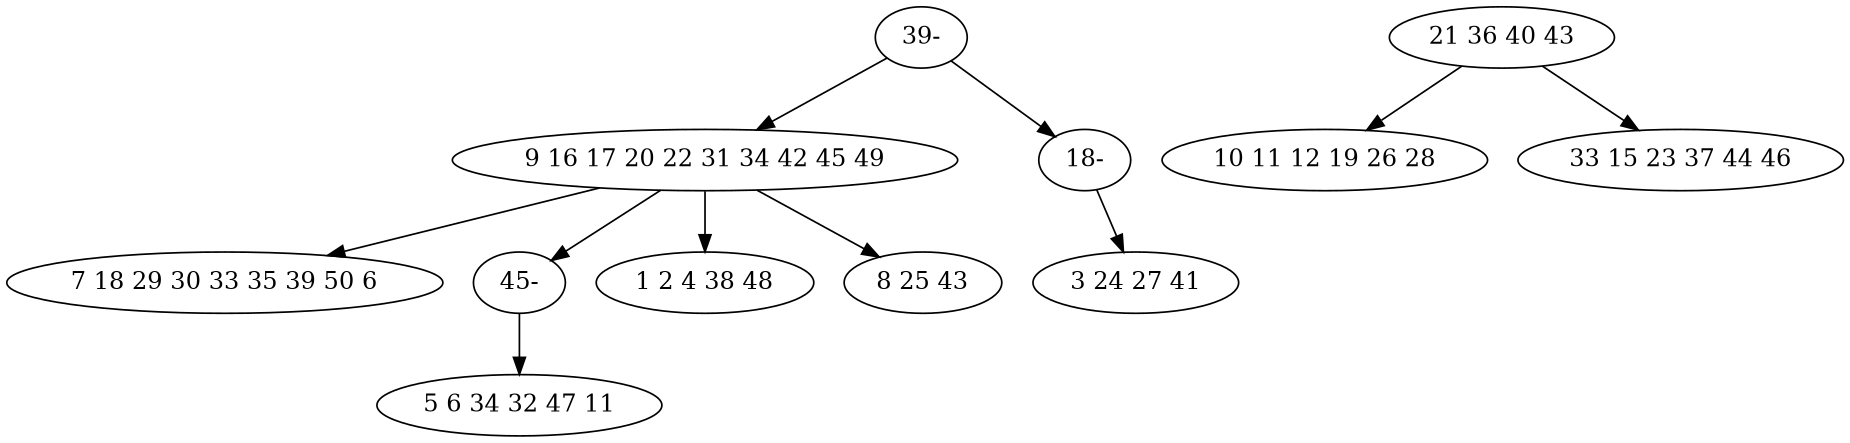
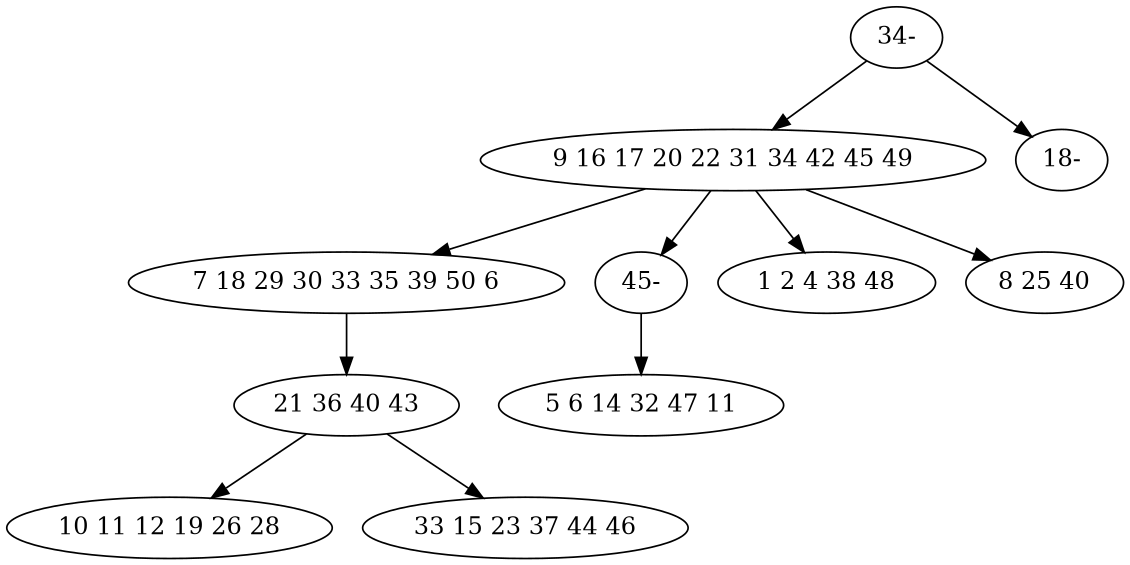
  digraph {
    n1 [label="9 16 17 20 22 31 34 42 45 49"]
    n2 [label="7 18 29 30 33 35 39 50 6"]
    n3 [label="45-"]
    n4 [label="1 2 4 38 48"]
-   n5 [label="8 25 43"]
-   n6 [label="39-"]
+   n5 [label="8 25 40"]
+   n6 [label="34-"]
    n7 [label="18-"]
    n8 [label="21 36 40 43"]
-   n9 [label="5 6 34 32 47 11"]
-   n10 [label="3 24 27 41"]
+   n9 [label="5 6 14 32 47 11"]
    n11 [label="10 11 12 19 26 28"]
    n12 [label="33 15 23 37 44 46"]
    n1 -> n2
    n1 -> n3
    n1 -> n4
    n1 -> n5
+   n2 -> n8
    n3 -> n9
    n6 -> n1
    n6 -> n7
-   n7 -> n10
    n8 -> n11
    n8 -> n12
  }
